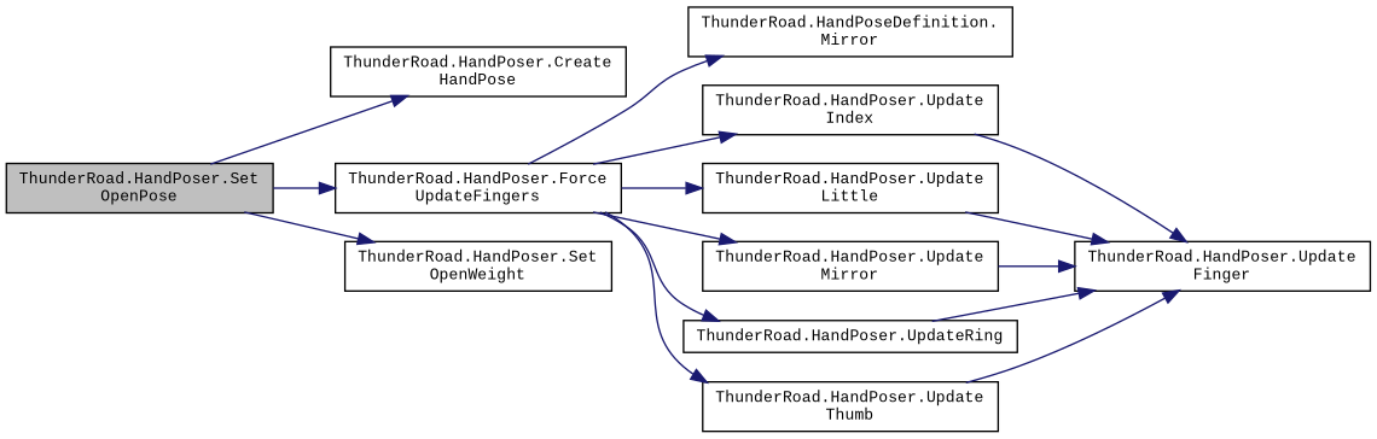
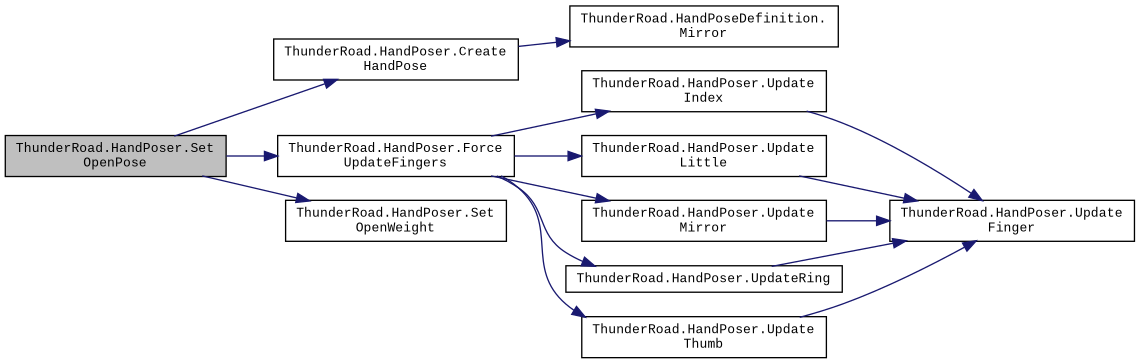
  digraph {
    fontname="Liberation Mono"
    rankdir=LR
    node [color=black fillcolor=white fontname="Liberation Mono" fontsize=10 shape=record style=filled]
    edge [color=midnightblue fontname="Liberation Mono" fontsize=10 labelfontname=Helvetica labelfontsize=10 style=solid]
    n1 [fillcolor=grey75 fontcolor=black height=0.2 label="ThunderRoad.HandPoser.Set\lOpenPose" width=0.4]
    n2 [height=0.2 label="ThunderRoad.HandPoser.Create\lHandPose" width=0.4]
    n3 [height=0.2 label="ThunderRoad.HandPoser.Force\lUpdateFingers" width=0.4]
    n4 [height=0.2 label="ThunderRoad.HandPoser.Set\lOpenWeight" width=0.4]
    n5 [height=0.2 label="ThunderRoad.HandPoseDefinition.\lMirror" width=0.4]
    n6 [height=0.2 label="ThunderRoad.HandPoser.Update\lIndex" width=0.4]
    n7 [height=0.2 label="ThunderRoad.HandPoser.Update\lLittle" width=0.4]
    n8 [height=0.2 label="ThunderRoad.HandPoser.Update\lMirror" width=0.4]
    n9 [height=0.2 label="ThunderRoad.HandPoser.UpdateRing" width=0.4]
    n10 [height=0.2 label="ThunderRoad.HandPoser.Update\lThumb" width=0.4]
    n11 [height=0.2 label="ThunderRoad.HandPoser.Update\lFinger" width=0.4]
    n1 -> n2
    n1 -> n3
    n1 -> n4
-   n3 -> n5
+   n2 -> n5
    n3 -> n6
    n3 -> n7
    n3 -> n8
    n3 -> n9
    n3 -> n10
    n6 -> n11
    n7 -> n11
    n8 -> n11
    n9 -> n11
    n10 -> n11
  }
